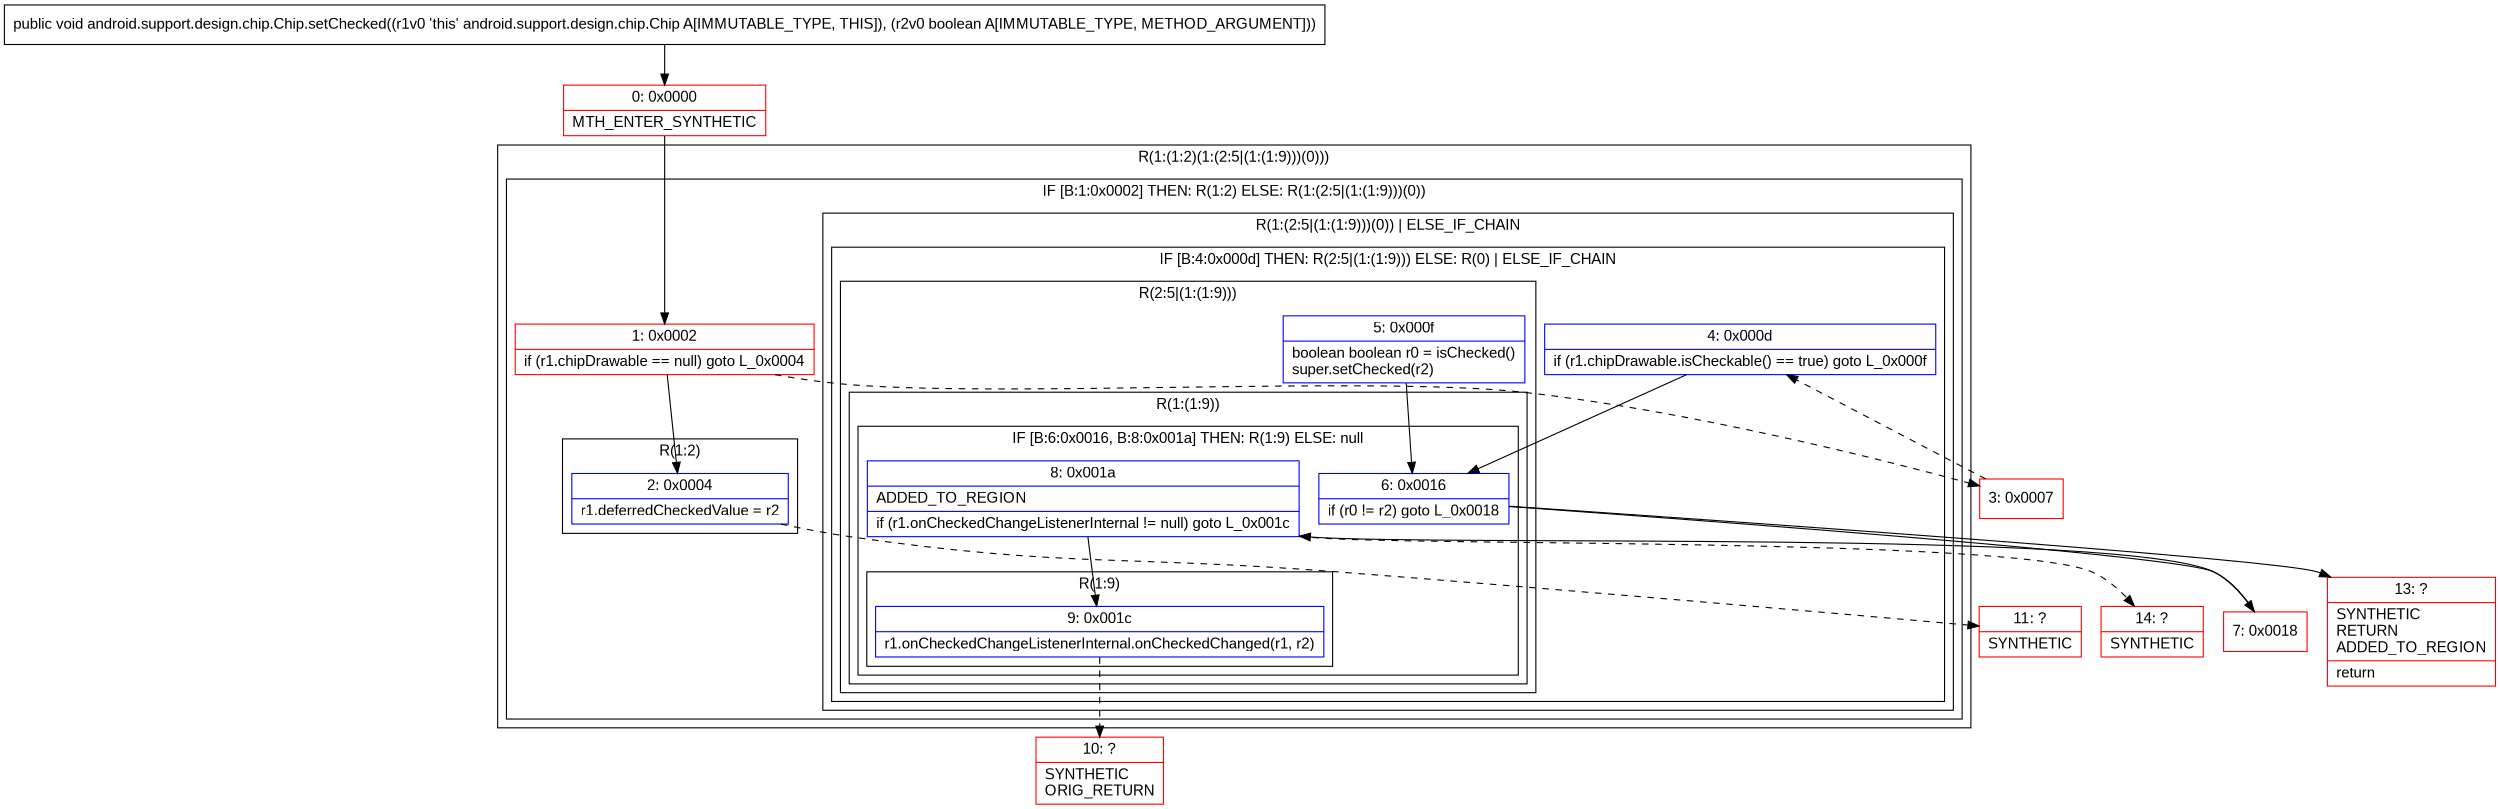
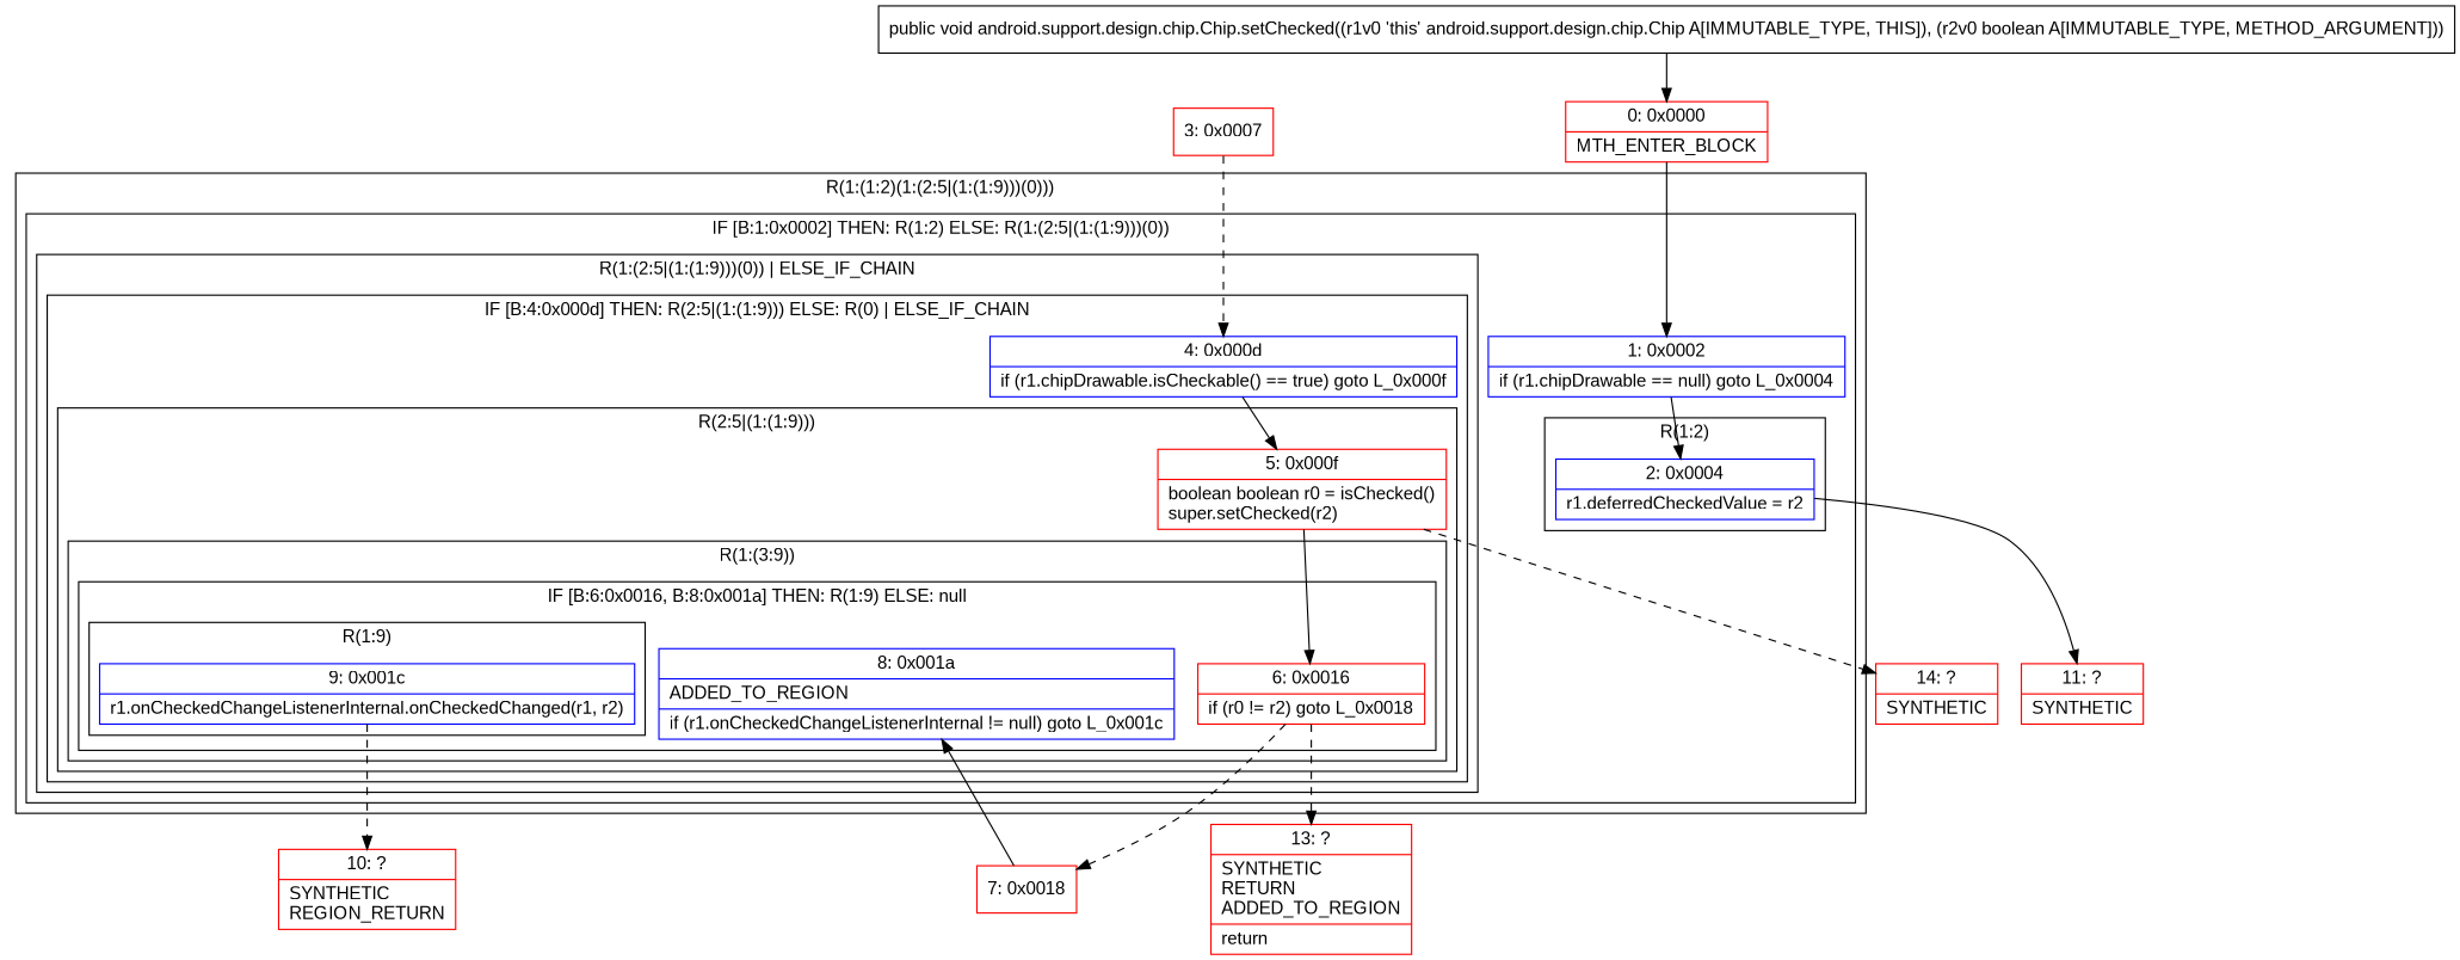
  digraph {
    fontname="Liberation Sans"
    node [color=blue fontname="Liberation Sans" shape=record]
    edge [fontname="Liberation Sans"]
    n1 [label="{2\:\ 0x0004|r1.deferredCheckedValue = r2\l}"]
    n2 [label="{9\:\ 0x001c|r1.onCheckedChangeListenerInternal.onCheckedChanged(r1, r2)\l}"]
-   n3 [label="{6\:\ 0x0016|if (r0 != r2) goto L_0x0018\l}"]
+   n3 [color=red label="{6\:\ 0x0016|if (r0 != r2) goto L_0x0018\l}"]
    n4 [label="{8\:\ 0x001a|ADDED_TO_REGION\l|if (r1.onCheckedChangeListenerInternal != null) goto L_0x001c\l}"]
-   n5 [label="{5\:\ 0x000f|boolean boolean r0 = isChecked()\lsuper.setChecked(r2)\l}"]
+   n5 [color=red label="{5\:\ 0x000f|boolean boolean r0 = isChecked()\lsuper.setChecked(r2)\l}"]
    n6 [label="{4\:\ 0x000d|if (r1.chipDrawable.isCheckable() == true) goto L_0x000f\l}"]
-   n7 [color=red label="{1\:\ 0x0002|if (r1.chipDrawable == null) goto L_0x0004\l}"]
+   n7 [label="{1\:\ 0x0002|if (r1.chipDrawable == null) goto L_0x0004\l}"]
    n8 [color=red label="{11\:\ ?|SYNTHETIC\l}"]
-   n9 [color=red label="{10\:\ ?|SYNTHETIC\lORIG_RETURN\l}"]
+   n9 [color=red label="{10\:\ ?|SYNTHETIC\lREGION_RETURN\l}"]
    n10 [color=red label="{7\:\ 0x0018}"]
    n11 [color=red label="{13\:\ ?|SYNTHETIC\lRETURN\lADDED_TO_REGION\l|return\l}"]
    n12 [color=red label="{14\:\ ?|SYNTHETIC\l}"]
    n13 [color=red label="{3\:\ 0x0007}"]
-   n14 [color=red label="{0\:\ 0x0000|MTH_ENTER_SYNTHETIC\l}"]
+   n14 [color=red label="{0\:\ 0x0000|MTH_ENTER_BLOCK\l}"]
    n15 [label="{public void android.support.design.chip.Chip.setChecked((r1v0 'this' android.support.design.chip.Chip A[IMMUTABLE_TYPE, THIS]), (r2v0 boolean A[IMMUTABLE_TYPE, METHOD_ARGUMENT])) }" color=""]
    subgraph cluster_1 {
      label="R(1:(1:2)(1:(2:5|(1:(1:9)))(0)))"
      subgraph cluster_2 {
        label="IF [B:1:0x0002] THEN: R(1:2) ELSE: R(1:(2:5|(1:(1:9)))(0))"
        n7
        subgraph cluster_3 {
          label="R(1:2)"
          n1
        }
        subgraph cluster_4 {
          label="R(1:(2:5|(1:(1:9)))(0)) | ELSE_IF_CHAIN\l"
          subgraph cluster_5 {
            label="IF [B:4:0x000d] THEN: R(2:5|(1:(1:9))) ELSE: R(0) | ELSE_IF_CHAIN\l"
            n6
            subgraph cluster_6 {
              label="R(2:5|(1:(1:9)))"
              n5
              subgraph cluster_7 {
-               label="R(1:(1:9))"
+               label="R(1:(3:9))"
                subgraph cluster_8 {
                  label="IF [B:6:0x0016, B:8:0x001a] THEN: R(1:9) ELSE: null"
                  n3
                  n4
                  subgraph cluster_9 {
                    label="R(1:9)"
                    n2
                  }
                }
              }
            }
            subgraph cluster_10 {
              label="R(0)"
            }
          }
        }
      }
    }
-   n1 -> n8 [style=dashed]
+   n1 -> n8
    n2 -> n9 [style=dashed]
-   n3 -> n10
-   n3 -> n11 [style=solid]
-   n4 -> n2
-   n4 -> n12 [style=dashed]
+   n3 -> n10 [style=dashed]
+   n3 -> n11 [style=dashed]
+   n5 -> n12 [style=dashed]
    n5 -> n3
-   n6 -> n3
+   n6 -> n5
    n7 -> n1
-   n7 -> n13 [style=dashed]
    n10 -> n4
    n13 -> n6 [style=dashed]
    n14 -> n7
    n15 -> n14
  }
